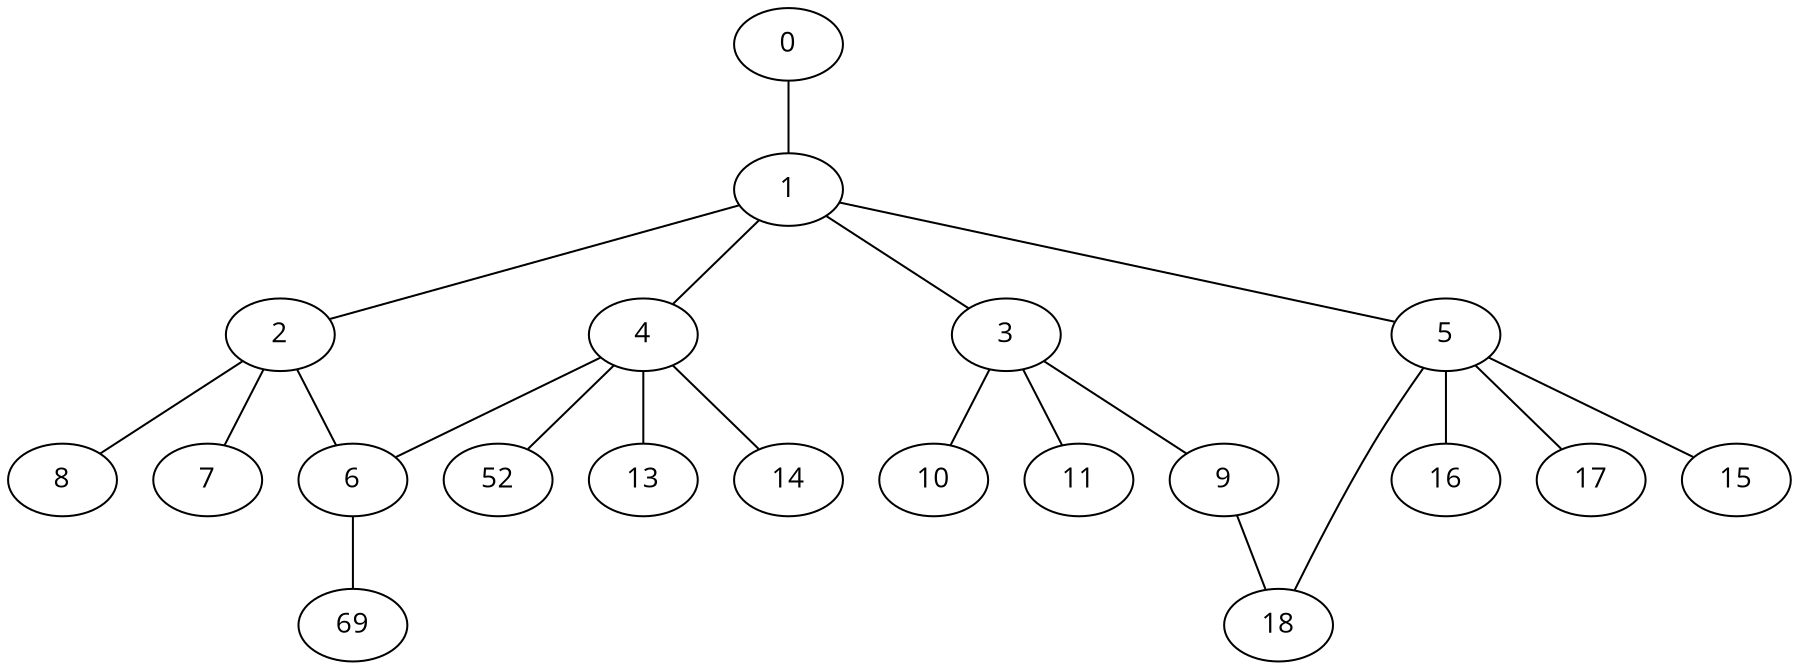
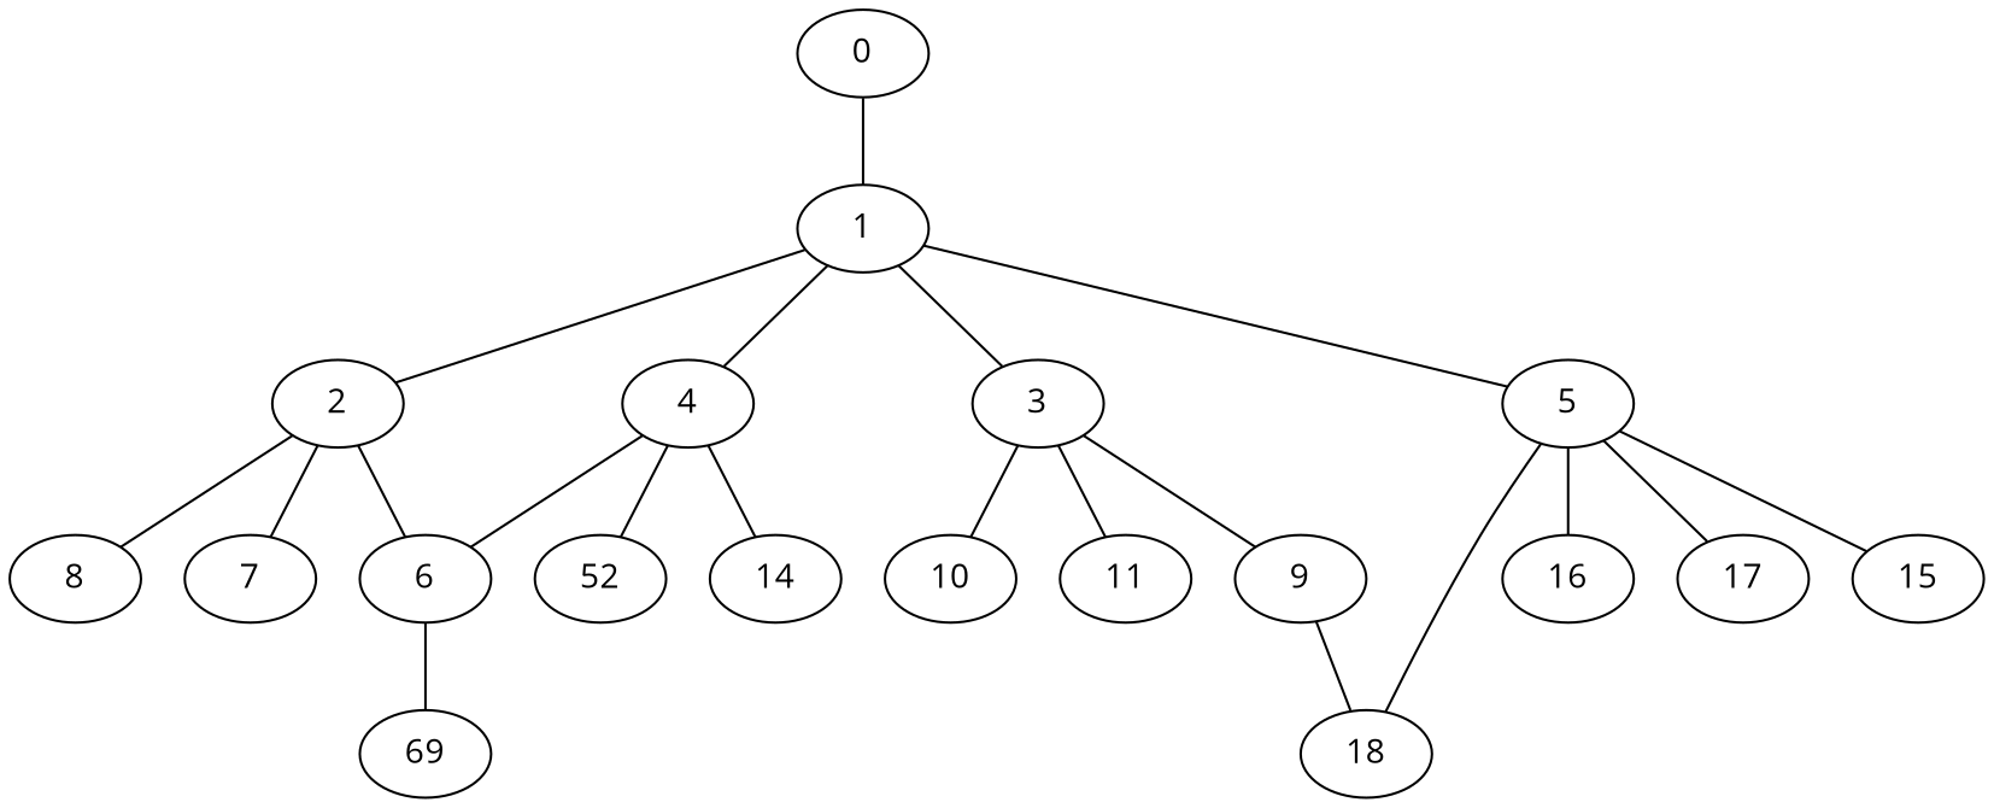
  graph {
    fontname="Open Sans"
    node [fontname="Open Sans"]
    edge [fontname="Open Sans"]
    0
    1
    2
    3
    4
    5
    8
    6
    7
    10
    11
    9
    n13 [label=52]
-   13
    14
    16
    18
    17
    15
    n20 [label=69]
    0 -- 1
    1 -- 2
    1 -- 3
    1 -- 4
    1 -- 5
    2 -- 8
    2 -- 6
    2 -- 7
    3 -- 10
    3 -- 11
    3 -- 9
    4 -- 6
    4 -- n13
-   4 -- 13
    4 -- 14
    5 -- 16
    5 -- 18
    5 -- 17
    5 -- 15
    6 -- n20
    9 -- 18
  }
